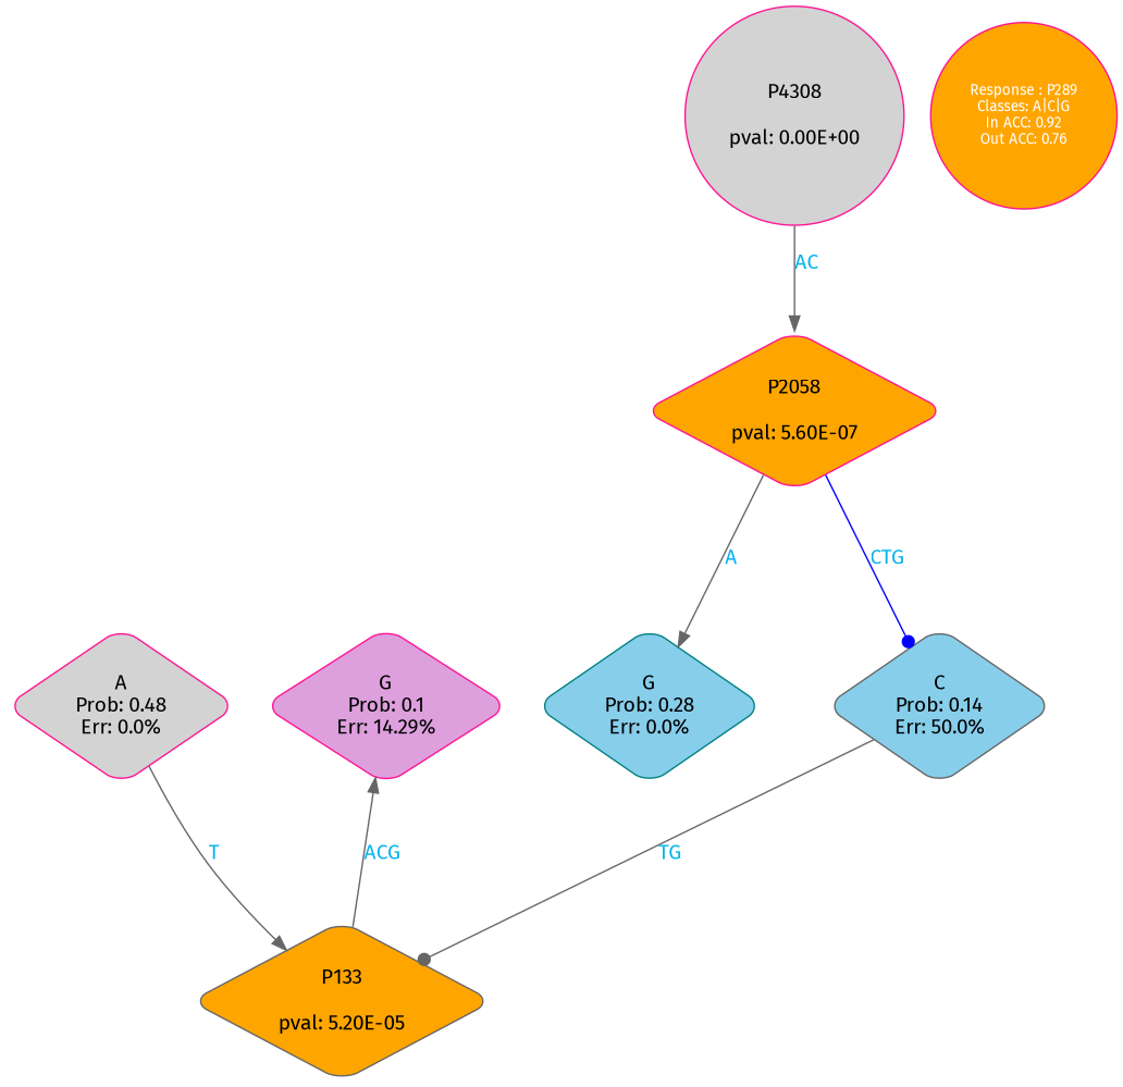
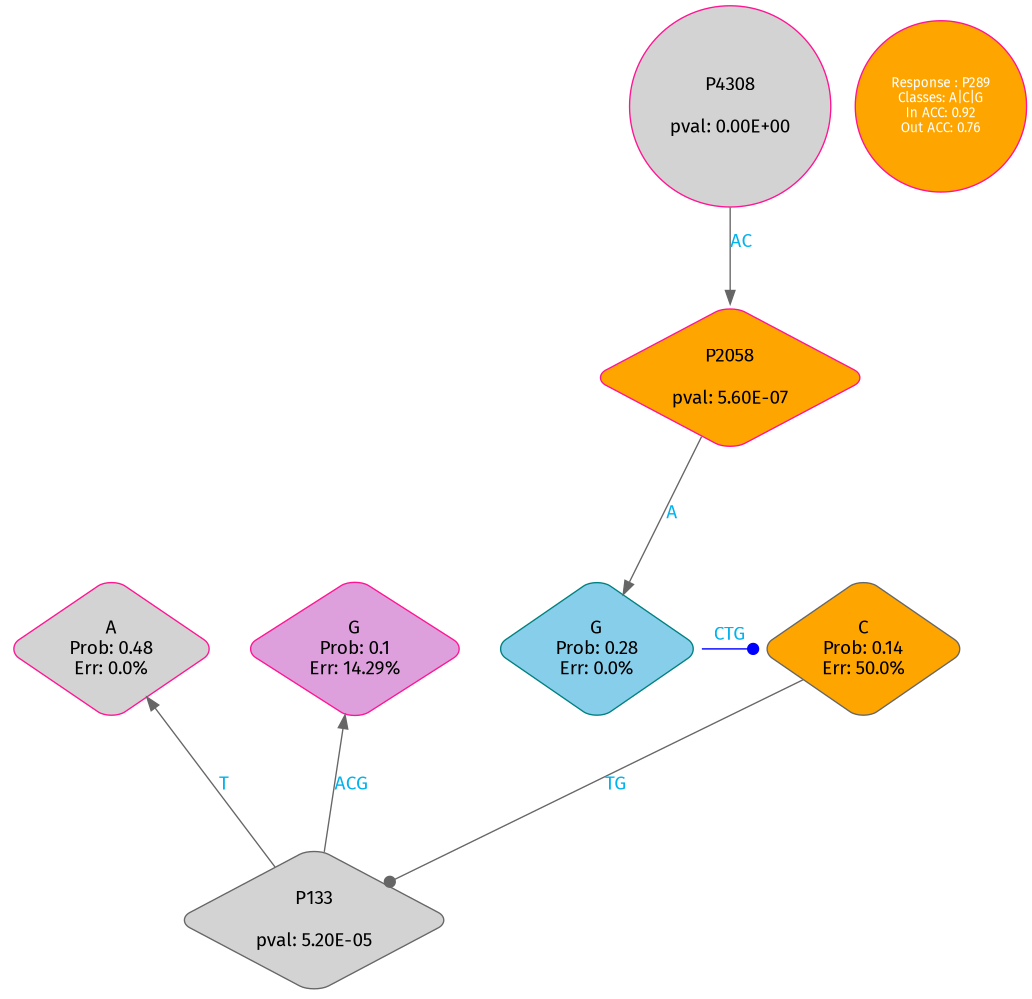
  digraph {
    fontname="Fira Sans"
    ranksep=equally
    splines=polylines
    node [color=deeppink fillcolor=lightgrey fontname="Fira Sans" shape=diamond style="filled, rounded"]
    edge [arrowhead=normal color=gray40 fontcolor=deepskyblue2 fontname="Fira Sans"]
    n1 [color=teal fillcolor=skyblue label="G\nProb: 0.28\nErr: 0.0%"]
-   n2 [color=gray40 fillcolor=skyblue label="C\nProb: 0.14\nErr: 50.0%"]
+   n2 [color=gray40 fillcolor=orange label="C\nProb: 0.14\nErr: 50.0%"]
    n3 [fillcolor=plum label="G\nProb: 0.1\nErr: 14.29%"]
    n4 [label="A\nProb: 0.48\nErr: 0.0%"]
    n5 [align=left fillcolor=orange fontcolor=white fontsize=10 label="Response : P289\nClasses: A|C|G\nIn ACC: 0.92\nOut ACC: 0.76\n" shape=circle style=filled]
    n6 [label="P4308\n\npval: 0.00E+00" shape=circle]
-   n7 [color=gray40 fillcolor=orange label="P133\n\npval: 5.20E-05"]
+   n7 [color=gray40 label="P133\n\npval: 5.20E-05"]
    n8 [fillcolor=orange label="P2058\n\npval: 5.60E-07"]
    subgraph sub_1 {
      rank=same
      n1
      n2
      n3
      n4
    }
    subgraph sub_2 {
      rank=same
      n5
      n6
    }
    n2 -> n7 [arrowhead=dot label=TG]
    n6 -> n8 [label=AC]
    n7 -> n3 [label=ACG]
-   n4 -> n7 [label=T]
+   n7 -> n4 [label=T]
    n8 -> n1 [label=A]
-   n8 -> n2 [arrowhead=dot color=blue label=CTG]
+   n1 -> n2 [arrowhead=dot color=blue label=CTG]
  }
